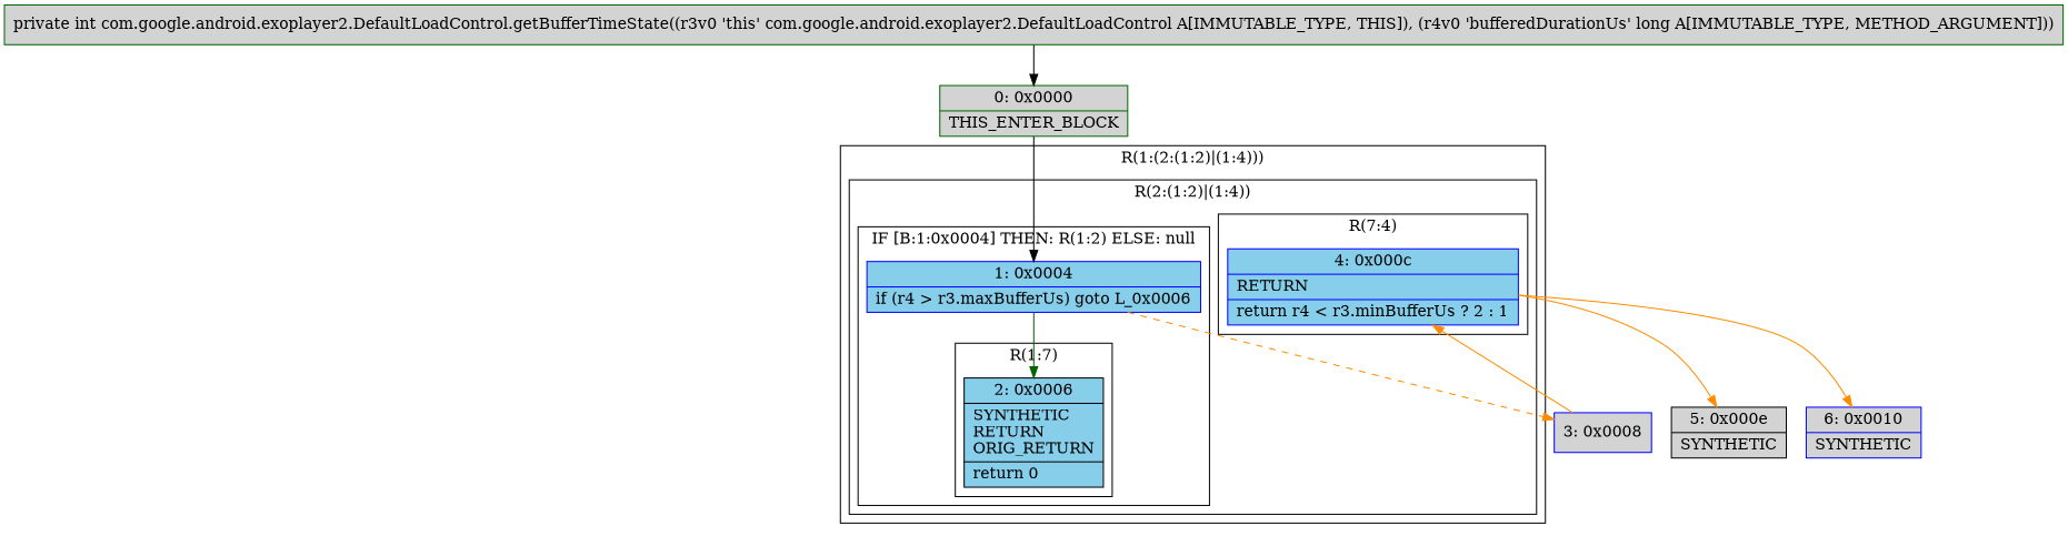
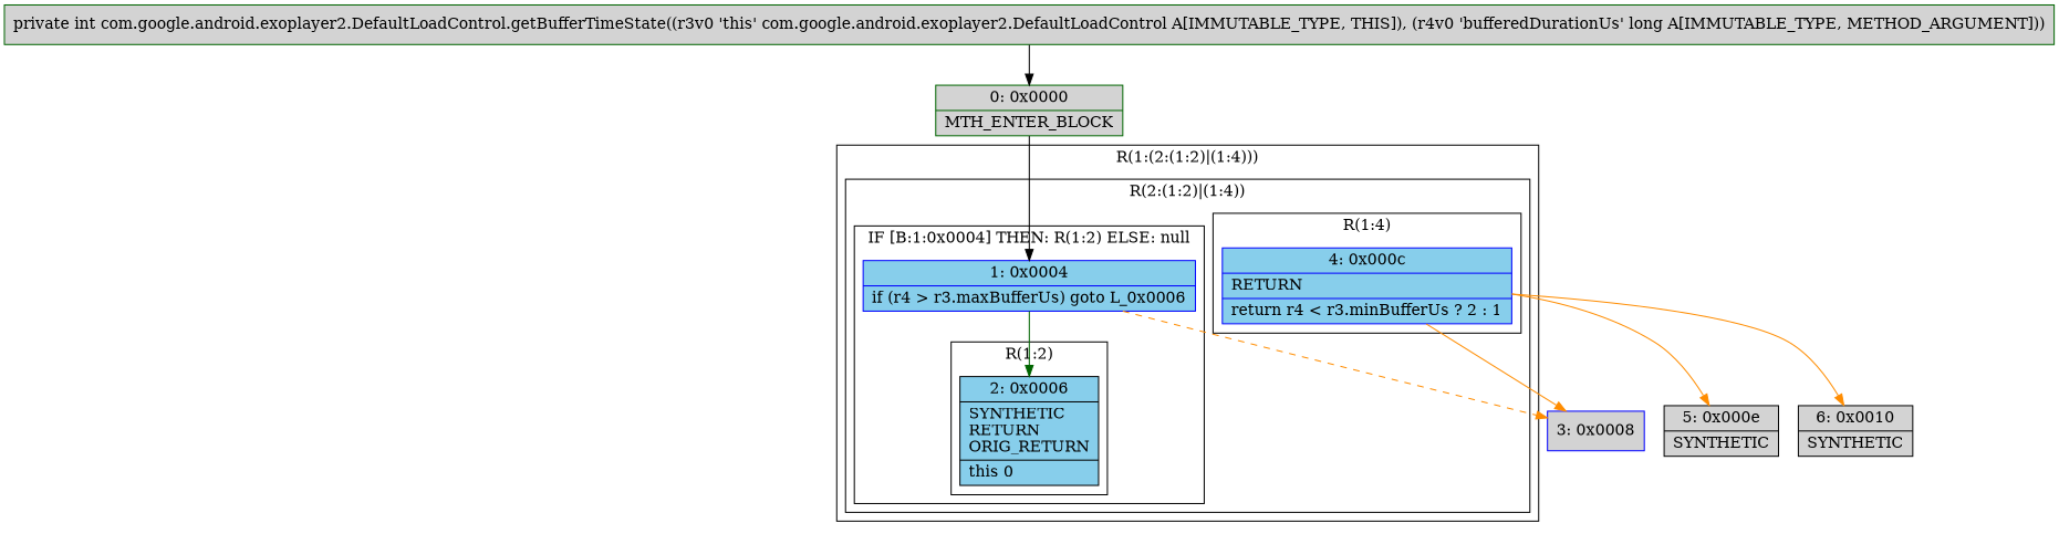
  digraph {
    node [color=black fillcolor=lightgrey shape=record style=filled]
    edge [color=darkorange]
-   n1 [fillcolor=skyblue label="{2\:\ 0x0006|SYNTHETIC\lRETURN\lORIG_RETURN\l|return 0\l}"]
+   n1 [fillcolor=skyblue label="{2\:\ 0x0006|SYNTHETIC\lRETURN\lORIG_RETURN\l|this 0\l}"]
    n2 [color=blue fillcolor=skyblue label="{1\:\ 0x0004|if (r4 \> r3.maxBufferUs) goto L_0x0006\l}"]
    n3 [color=blue fillcolor=skyblue label="{4\:\ 0x000c|RETURN\l|return r4 \< r3.minBufferUs ? 2 : 1\l}"]
    n4 [color=blue label="{3\:\ 0x0008}"]
    n5 [label="{5\:\ 0x000e|SYNTHETIC\l}"]
-   n6 [color=blue label="{6\:\ 0x0010|SYNTHETIC\l}"]
-   n7 [color=darkgreen label="{0\:\ 0x0000|THIS_ENTER_BLOCK\l}"]
+   n6 [label="{6\:\ 0x0010|SYNTHETIC\l}"]
+   n7 [color=darkgreen label="{0\:\ 0x0000|MTH_ENTER_BLOCK\l}"]
    n8 [color=darkgreen label="{private int com.google.android.exoplayer2.DefaultLoadControl.getBufferTimeState((r3v0 'this' com.google.android.exoplayer2.DefaultLoadControl A[IMMUTABLE_TYPE, THIS]), (r4v0 'bufferedDurationUs' long A[IMMUTABLE_TYPE, METHOD_ARGUMENT])) }"]
    subgraph cluster_1 {
      label="R(1:(2:(1:2)|(1:4)))"
      subgraph cluster_2 {
        label="R(2:(1:2)|(1:4))"
        subgraph cluster_3 {
          label="IF [B:1:0x0004] THEN: R(1:2) ELSE: null"
          n2
          subgraph cluster_4 {
-           label="R(1:7)"
+           label="R(1:2)"
            n1
          }
        }
        subgraph cluster_5 {
-         label="R(7:4)"
+         label="R(1:4)"
          n3
        }
      }
    }
    n2 -> n1 [color=darkgreen]
    n2 -> n4 [style=dashed]
    n3 -> n5
    n3 -> n6
-   n4 -> n3
+   n3 -> n4
    n7 -> n2 [color=black]
    n8 -> n7 [color=black]
  }
